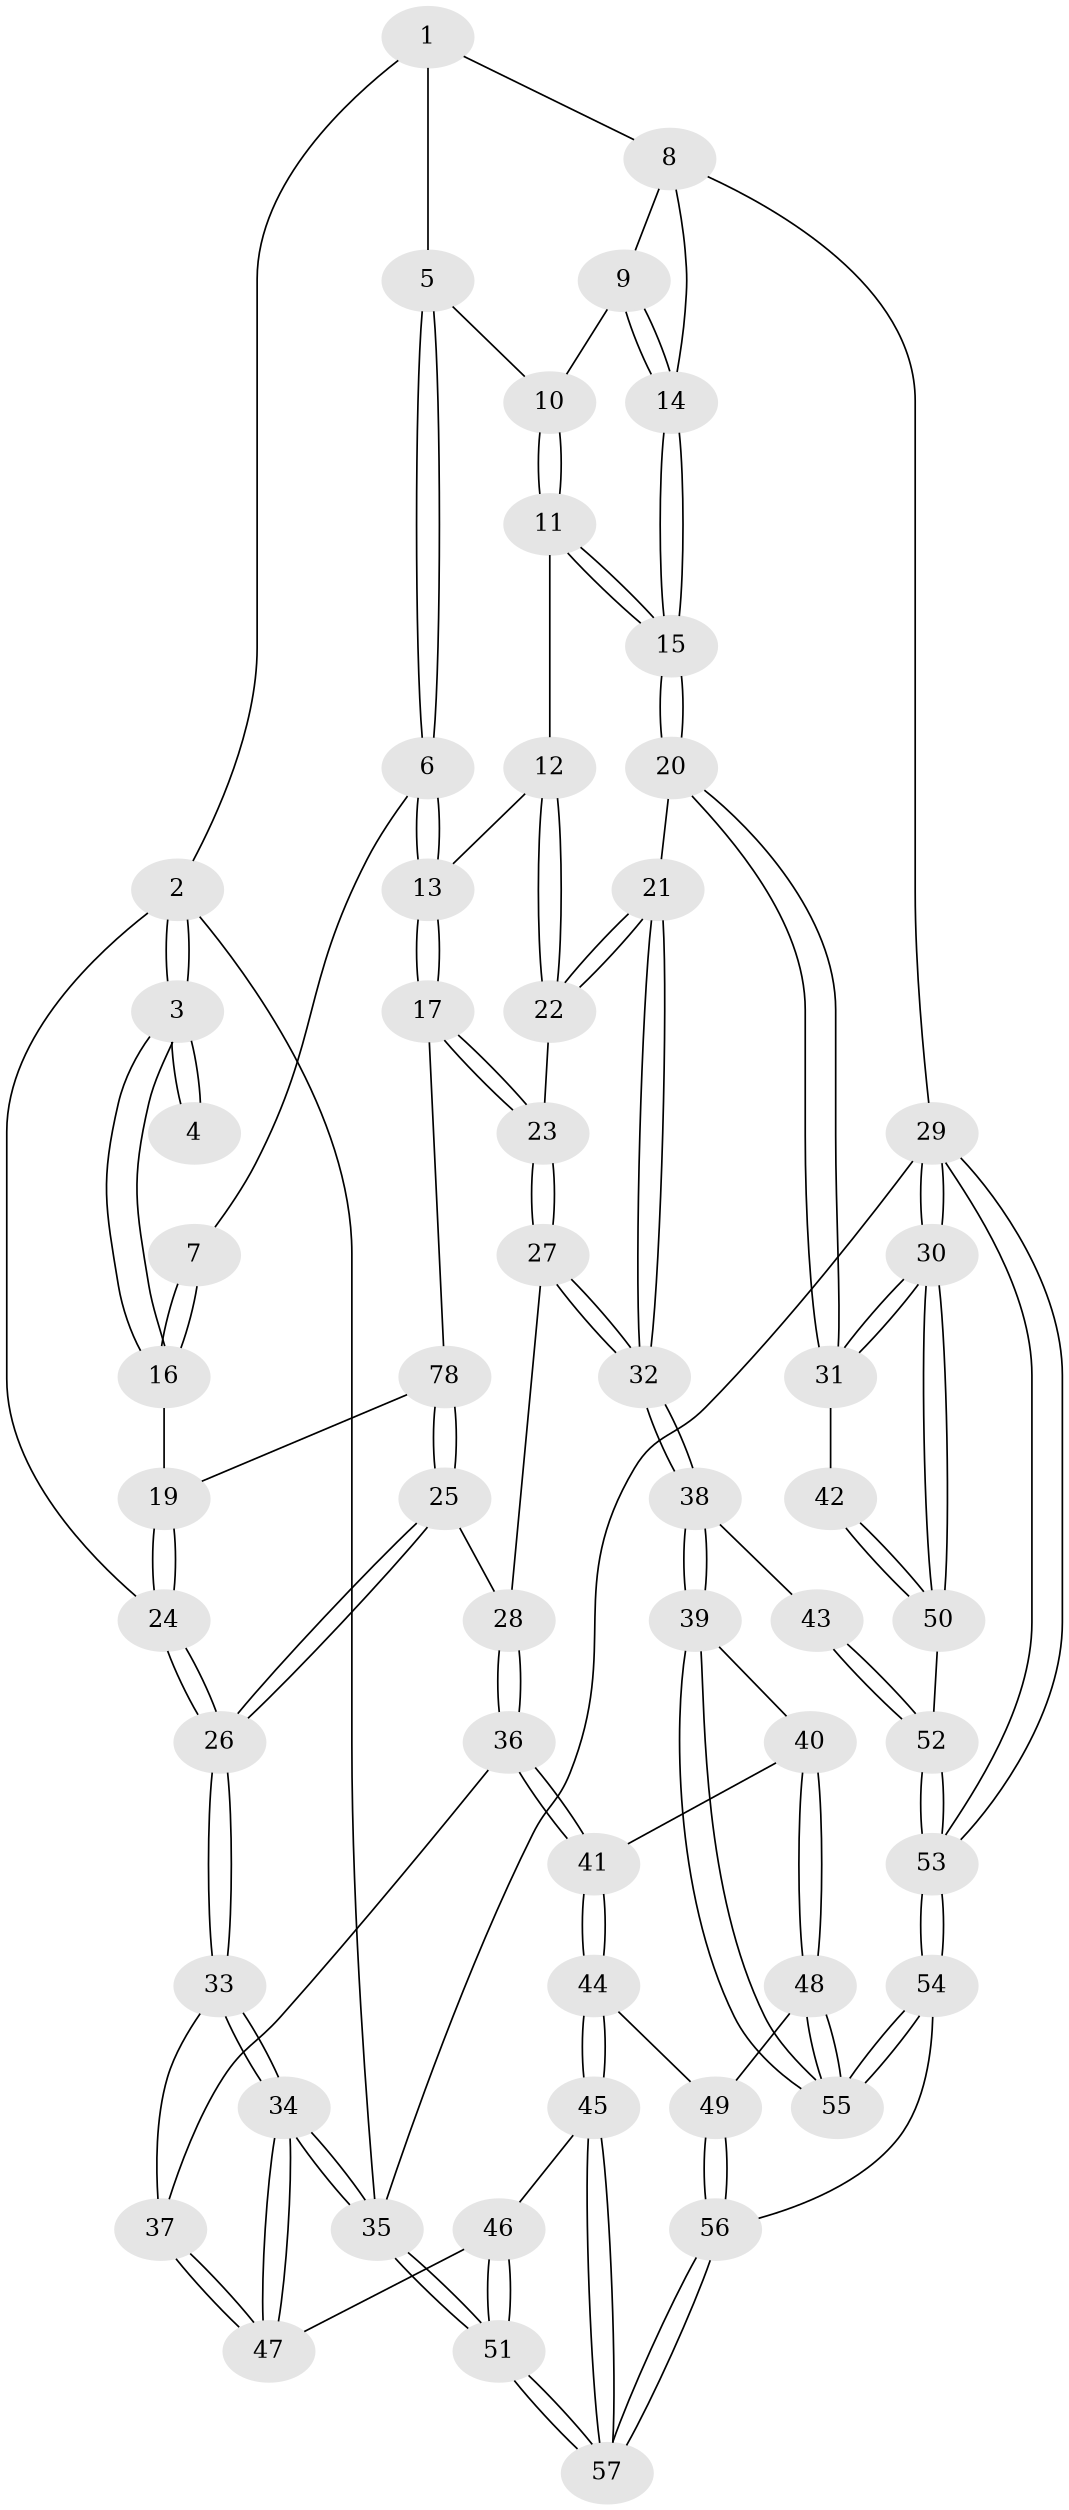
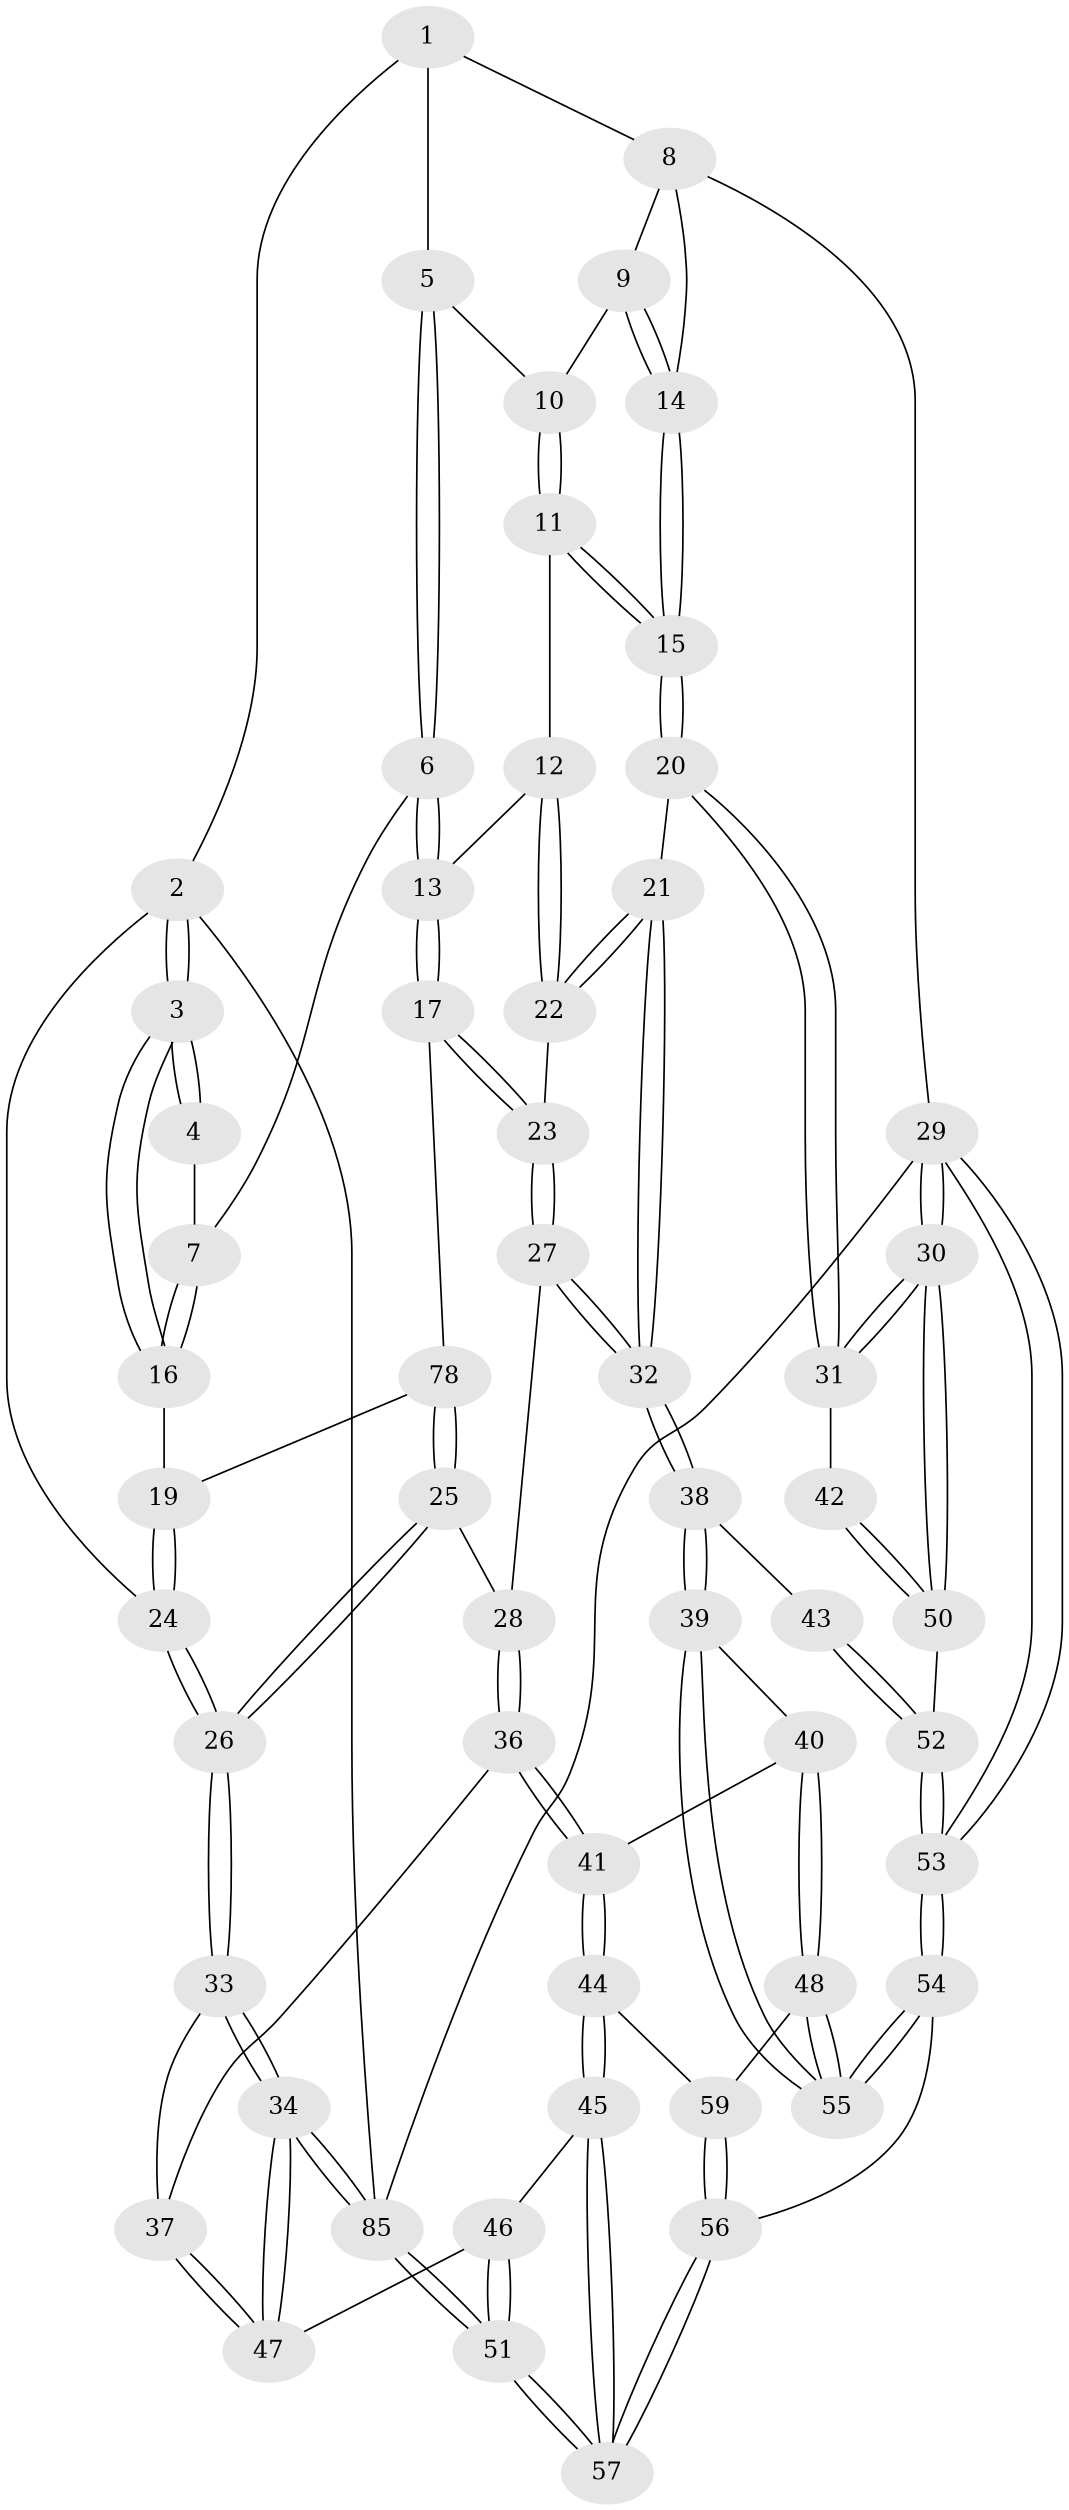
  graph {
    node [color=gray90 style=filled]
    1
    2
    5
    8
    3
    24
-   35
+   35 [label=85]
    6
    10
    9
    14
    29
    4
    16
    26
    51
    7
    19
    13
    11
    17
    15
    30
    53
    12
    22
    20
    23
    n29 [label=78]
    21
    31
    25
    27
    28
    32
    42
    38
    33
    36
    34
    37
    41
    50
    54
    52
    39
    43
    47
    57
    44
    40
    55
    48
-   49
+   49 [label=59]
    45
    46
    56
    1 -- 2
    1 -- 5
    1 -- 8
    2 -- 3
    2 -- 3
    2 -- 24
    2 -- 35
    5 -- 6
    5 -- 6
    5 -- 10
    8 -- 9
    8 -- 14
    8 -- 29
    3 -- 4
    3 -- 4
    3 -- 16
    3 -- 16
    24 -- 26
    24 -- 26
    35 -- 51
    35 -- 51
    6 -- 7
    6 -- 13
    6 -- 13
    10 -- 11
    10 -- 11
    9 -- 10
    9 -- 14
    9 -- 14
    14 -- 15
    14 -- 15
    29 -- 35
    29 -- 30
    29 -- 30
    29 -- 53
    29 -- 53
+   4 -- 7
    16 -- 19
    26 -- 33
    26 -- 33
    51 -- 57
    51 -- 57
    7 -- 16
    7 -- 16
    19 -- 24
    19 -- 24
    13 -- 17
    13 -- 17
    11 -- 15
    11 -- 15
    11 -- 12
    17 -- 23
    17 -- 23
    17 -- n29
    15 -- 20
    15 -- 20
    30 -- 31
    30 -- 31
    30 -- 50
    30 -- 50
    53 -- 54
    53 -- 54
    12 -- 13
    12 -- 22
    12 -- 22
    22 -- 23
    20 -- 21
    20 -- 31
    20 -- 31
    23 -- 27
    23 -- 27
    n29 -- 19
    n29 -- 25
    n29 -- 25
    21 -- 22
    21 -- 22
    21 -- 32
    21 -- 32
    31 -- 42
    25 -- 26
    25 -- 26
    25 -- 28
    27 -- 28
    27 -- 32
    27 -- 32
    28 -- 36
    28 -- 36
    32 -- 38
    32 -- 38
    42 -- 50
    42 -- 50
    38 -- 39
    38 -- 39
    38 -- 43
    33 -- 34
    33 -- 34
    33 -- 37
    36 -- 37
    36 -- 41
    36 -- 41
    34 -- 35
    34 -- 35
    34 -- 47
    34 -- 47
    37 -- 47
    37 -- 47
    41 -- 44
    41 -- 44
    50 -- 52
    54 -- 55
    54 -- 55
    54 -- 56
    52 -- 53
    52 -- 53
    39 -- 40
    39 -- 55
    39 -- 55
    43 -- 52
    43 -- 52
    44 -- 49
    44 -- 45
    44 -- 45
    40 -- 41
    40 -- 48
    40 -- 48
    48 -- 55
    48 -- 55
    48 -- 49
    49 -- 56
    49 -- 56
    45 -- 57
    45 -- 57
    45 -- 46
    46 -- 51
    46 -- 51
    46 -- 47
    56 -- 57
    56 -- 57
  }
